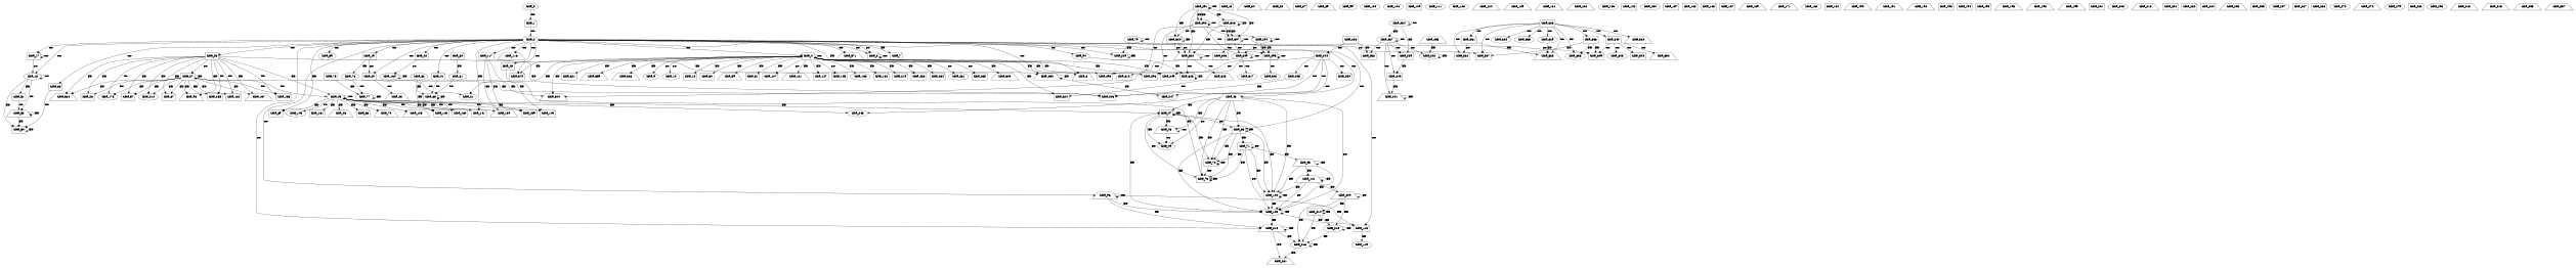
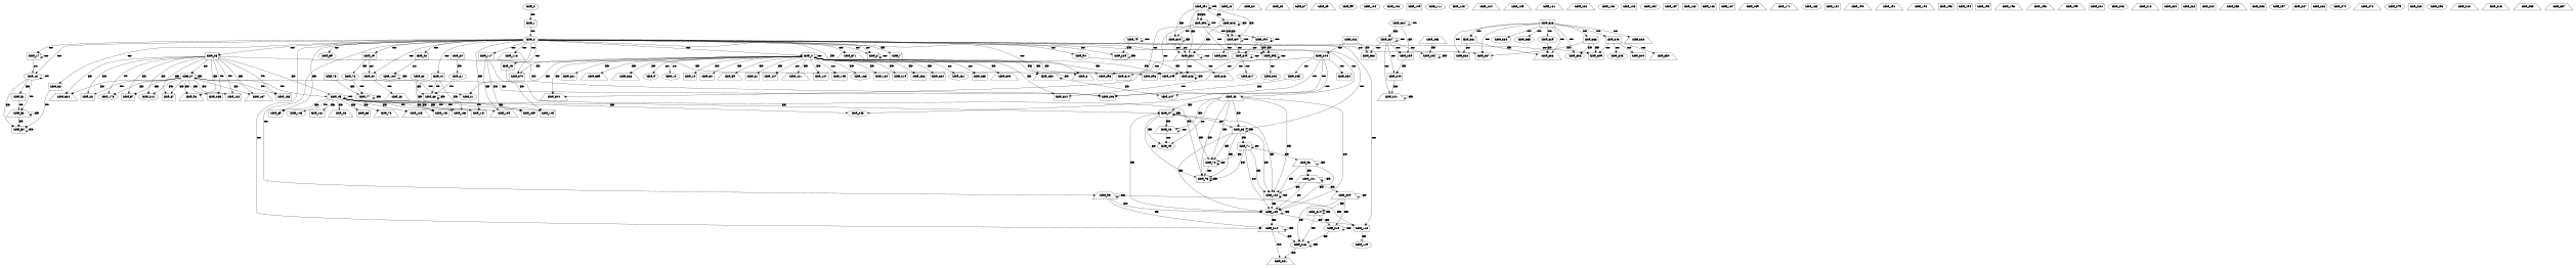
  digraph {
    node [shape=note]
    edge [arrowhead=normal]
    Line_0 [shape=ellipse]
    Line_1
    Line_2 [shape=ellipse]
    Line_3
    Line_4 [shape=box]
    Line_6 [shape=trapezium]
    Line_7
    Line_17
    Line_18 [shape=ellipse]
    Line_19
    Line_20 [shape=box]
    Line_25 [shape=box]
    Line_38 [shape=box]
    Line_39 [shape=ellipse]
    Line_40 [shape=box]
    Line_41
    Line_42
    Line_43 [shape=trapezium]
    Line_65 [shape=box]
    Line_69
    Line_94 [shape=ellipse]
    Line_96 [shape=trapezium]
    Line_116 [shape=trapezium]
    Line_117
    Line_118
    Line_141
    Line_210 [shape=trapezium]
    Line_229 [shape=box]
    Line_230 [shape=trapezium]
    Line_337 [shape=box]
    Line_349 [shape=box]
    Line_370
    Line_371 [shape=trapezium]
    Line_9 [shape=ellipse]
    Line_10 [shape=ellipse]
    Line_14
    Line_21 [shape=ellipse]
    Line_30 [shape=box]
    Line_59 [shape=trapezium]
    Line_61
    Line_107
    Line_121 [shape=trapezium]
    Line_127 [shape=box]
    Line_145 [shape=box]
    Line_166 [shape=ellipse]
    Line_180
    Line_219
    Line_233 [shape=box]
    Line_249
    Line_264
    Line_281 [shape=ellipse]
    Line_285 [shape=box]
    Line_293
    Line_296 [shape=box]
    Line_300 [shape=trapezium]
    Line_304 [shape=trapezium]
    Line_310 [shape=box]
    Line_321 [shape=box]
    Line_324 [shape=box]
    Line_359 [shape=trapezium]
    Line_366 [shape=trapezium]
    Line_51 [shape=box]
    Line_52 [shape=trapezium]
    Line_54 [shape=box]
    Line_76 [shape=ellipse]
    Line_23 [shape=trapezium]
    Line_27 [shape=box]
    Line_28 [shape=box]
    Line_45 [shape=ellipse]
    Line_57 [shape=box]
    Line_67
    Line_98 [shape=trapezium]
    Line_122
    Line_137 [shape=trapezium]
    Line_158
    Line_178 [shape=ellipse]
    Line_212 [shape=ellipse]
    Line_246
    Line_265 [shape=box]
    Line_364 [shape=trapezium]
    Line_73
    Line_83 [shape=box]
    Line_142 [shape=box]
    Line_160 [shape=box]
    Line_164 [shape=ellipse]
    Line_47
    Line_48 [shape=trapezium]
    Line_49 [shape=ellipse]
    Line_72
    Line_102 [shape=box]
    Line_103 [shape=ellipse]
    Line_71 [shape=box]
    Line_326
    Line_139 [shape=trapezium]
    Line_140
    Line_159 [shape=box]
    Line_119 [shape=ellipse]
    Line_216 [shape=ellipse]
    Line_231 [shape=trapezium]
    Line_247 [shape=ellipse]
    Line_13
    Line_77 [shape=ellipse]
    Line_46 [shape=trapezium]
    Line_68
    Line_70 [shape=trapezium]
    Line_125 [shape=trapezium]
    Line_143 [shape=ellipse]
    Line_161
    Line_248 [shape=ellipse]
    Line_34 [shape=trapezium]
    Line_95 [shape=trapezium]
    Line_101 [shape=trapezium]
    Line_75 [shape=box]
    Line_79 [shape=ellipse]
    Line_81 [shape=ellipse]
    Line_80
    Line_82 [shape=ellipse]
    Line_85 [shape=trapezium]
    Line_87
    Line_89 [shape=trapezium]
    Line_209 [shape=trapezium]
    Line_99 [shape=ellipse]
    Line_100 [shape=ellipse]
    Line_214 [shape=box]
    Line_215 [shape=ellipse]
    Line_106 [shape=ellipse]
    Line_109
    Line_111 [shape=ellipse]
    Line_123 [shape=ellipse]
    Line_124 [shape=trapezium]
    Line_129 [shape=trapezium]
    Line_131 [shape=trapezium]
    Line_138 [shape=trapezium]
    Line_146 [shape=ellipse]
    Line_148 [shape=box]
    Line_150 [shape=ellipse]
    Line_157
    Line_162
    Line_163
    Line_167
    Line_169 [shape=trapezium]
    Line_171 [shape=trapezium]
    Line_182 [shape=ellipse]
    Line_184 [shape=box]
    Line_190 [shape=trapezium]
    Line_191 [shape=trapezium]
    Line_192 [shape=trapezium]
    Line_193
    Line_194
    Line_195
    Line_196 [shape=trapezium]
    Line_198 [shape=trapezium]
    Line_199 [shape=trapezium]
    Line_201
    Line_203 [shape=ellipse]
    Line_213 [shape=trapezium]
    Line_220
    Line_222
    Line_224 [shape=box]
    Line_234 [shape=ellipse]
    Line_237 [shape=ellipse]
    Line_239 [shape=box]
    Line_238
    Line_240 [shape=box]
    Line_241 [shape=trapezium]
    Line_242 [shape=ellipse]
    Line_236 [shape=box]
    Line_244
    Line_245 [shape=ellipse]
    Line_250
    Line_235 [shape=trapezium]
    Line_253 [shape=trapezium]
    Line_255
    Line_257 [shape=ellipse]
    Line_267 [shape=box]
    Line_268
    Line_270 [shape=ellipse]
    Line_272 [shape=trapezium]
    Line_279 [shape=ellipse]
    Line_283 [shape=box]
    Line_291 [shape=box]
    Line_292
    Line_306 [shape=ellipse]
    Line_307
    Line_320
    Line_322 [shape=trapezium]
    Line_294 [shape=ellipse]
    Line_295 [shape=box]
    Line_309 [shape=ellipse]
    Line_308 [shape=box]
    Line_323 [shape=trapezium]
    Line_302 [shape=ellipse]
    Line_317 [shape=ellipse]
    Line_298 [shape=ellipse]
    Line_313 [shape=trapezium]
    Line_315 [shape=trapezium]
    Line_328 [shape=box]
    Line_329 [shape=ellipse]
    Line_330 [shape=trapezium]
    Line_331
    Line_332
    Line_333 [shape=trapezium]
    Line_334 [shape=ellipse]
    Line_335 [shape=ellipse]
    Line_336
    Line_338 [shape=ellipse]
    Line_340 [shape=box]
    Line_343 [shape=ellipse]
    Line_344 [shape=box]
    Line_350 [shape=trapezium]
    Line_355 [shape=trapezium]
    Line_357 [shape=trapezium]
    Line_0 -> Line_1 [arrowhead=diamond label=CD]
    Line_1 -> Line_2 [label=CD]
    Line_2 -> Line_3 [label=CD]
    Line_2 -> Line_3 [arrowhead=box label=FD]
    Line_2 -> Line_4 [arrowhead=box label=CD]
    Line_2 -> Line_6 [arrowhead=box label=FD]
    Line_2 -> Line_7 [label=FD]
    Line_2 -> Line_17 [arrowhead=box label=CD]
    Line_2 -> Line_18 [arrowhead=diamond label=CD]
    Line_2 -> Line_19 [arrowhead=diamond label=CD]
    Line_2 -> Line_20 [arrowhead=diamond label=CD]
    Line_2 -> Line_25 [arrowhead=box label=CD]
    Line_2 -> Line_38 [arrowhead=diamond label=CD]
    Line_2 -> Line_39 [arrowhead=diamond label=CD]
    Line_2 -> Line_40 [arrowhead=diamond label=CD]
    Line_2 -> Line_41 [arrowhead=diamond label=CD]
    Line_2 -> Line_42 [arrowhead=diamond label=CD]
    Line_2 -> Line_43 [arrowhead=diamond label=CD]
    Line_2 -> Line_65 [arrowhead=diamond label=CD]
    Line_2 -> Line_69 [arrowhead=box label=FD]
    Line_2 -> Line_94 [label=CD]
    Line_2 -> Line_96 [arrowhead=diamond label=CD]
    Line_2 -> Line_116 [arrowhead=box label=CD]
    Line_2 -> Line_117 [arrowhead=diamond label=CD]
    Line_2 -> Line_118 [arrowhead=box label=CD]
    Line_2 -> Line_141 [arrowhead=box label=FD]
    Line_2 -> Line_210 [arrowhead=box label=CD]
    Line_2 -> Line_229 [label=CD]
    Line_2 -> Line_230 [arrowhead=diamond label=CD]
    Line_2 -> Line_337 [label=FD]
    Line_2 -> Line_349 [arrowhead=box label=FD]
    Line_2 -> Line_370 [arrowhead=box label=CD]
    Line_2 -> Line_371 [arrowhead=box label=CD]
    Line_3 -> Line_3 [arrowhead=box label=CD]
    Line_4 -> Line_4 [label=CD]
    Line_4 -> Line_6 [arrowhead=box label=FD]
    Line_4 -> Line_370 [label=FD]
    Line_4 -> Line_9 [arrowhead=diamond label=FD]
    Line_4 -> Line_10 [label=FD]
    Line_4 -> Line_14 [arrowhead=diamond label=FD]
    Line_4 -> Line_21 [arrowhead=box label=FD]
    Line_4 -> Line_30 [label=FD]
    Line_4 -> Line_59 [label=FD]
    Line_4 -> Line_61 [arrowhead=diamond label=FD]
    Line_4 -> Line_107 [arrowhead=box label=FD]
    Line_4 -> Line_121 [label=FD]
    Line_4 -> Line_127 [arrowhead=box label=FD]
    Line_4 -> Line_145 [arrowhead=box label=FD]
    Line_4 -> Line_166 [label=FD]
    Line_4 -> Line_180 [arrowhead=diamond label=FD]
    Line_4 -> Line_219 [label=FD]
    Line_4 -> Line_233 [arrowhead=box label=FD]
    Line_4 -> Line_249 [arrowhead=box label=FD]
    Line_4 -> Line_264 [label=FD]
    Line_4 -> Line_281 [arrowhead=diamond label=FD]
    Line_4 -> Line_285 [arrowhead=box label=FD]
    Line_4 -> Line_293 [label=FD]
    Line_4 -> Line_296 [label=FD]
    Line_4 -> Line_300 [arrowhead=diamond label=FD]
    Line_4 -> Line_304 [arrowhead=box label=FD]
    Line_4 -> Line_310 [label=FD]
    Line_4 -> Line_321 [label=FD]
    Line_4 -> Line_324 [arrowhead=diamond label=FD]
    Line_4 -> Line_359 [arrowhead=diamond label=FD]
    Line_4 -> Line_366 [arrowhead=box label=FD]
    Line_17 -> Line_17 [arrowhead=diamond label=CD]
    Line_17 -> Line_18 [label=FD]
    Line_18 -> Line_18 [arrowhead=diamond label=CD]
    Line_18 -> Line_51 [arrowhead=diamond label=FD]
    Line_18 -> Line_52 [arrowhead=box label=FD]
    Line_18 -> Line_54 [arrowhead=box label=FD]
    Line_19 -> Line_20 [label=FD]
    Line_19 -> Line_76 [label=FD]
    Line_20 -> Line_21 [label=CD]
    Line_20 -> Line_23 [arrowhead=diamond label=CD]
    Line_25 -> Line_27 [arrowhead=box label=FD]
    Line_25 -> Line_28 [label=FD]
    Line_25 -> Line_45 [label=FD]
    Line_25 -> Line_57 [arrowhead=diamond label=FD]
    Line_25 -> Line_67 [arrowhead=diamond label=FD]
    Line_25 -> Line_98 [arrowhead=box label=FD]
    Line_25 -> Line_122 [label=FD]
    Line_25 -> Line_137 [label=FD]
    Line_25 -> Line_158 [arrowhead=box label=FD]
    Line_25 -> Line_178 [label=FD]
    Line_25 -> Line_212 [arrowhead=box label=FD]
    Line_25 -> Line_246 [arrowhead=box label=FD]
    Line_25 -> Line_265 [arrowhead=box label=FD]
    Line_25 -> Line_364 [arrowhead=box label=FD]
    Line_38 -> Line_54 [arrowhead=box label=FD]
    Line_40 -> Line_73 [arrowhead=diamond label=FD]
    Line_41 -> Line_83 [label=FD]
    Line_41 -> Line_142 [arrowhead=box label=FD]
-   Line_41 -> Line_304 [label=FD]
+   Line_41 -> Line_160 [label=FD]
    Line_42 -> Line_164 [arrowhead=box label=FD]
    Line_43 -> Line_65 [arrowhead=box label=FD]
    Line_43 -> Line_73 [label=FD]
    Line_43 -> Line_47 [arrowhead=diamond label=FD]
    Line_43 -> Line_48 [arrowhead=diamond label=FD]
    Line_43 -> Line_49 [label=FD]
    Line_43 -> Line_72 [arrowhead=box label=FD]
    Line_43 -> Line_102 [arrowhead=diamond label=FD]
    Line_43 -> Line_103 [arrowhead=box label=FD]
    Line_65 -> Line_65 [label=FD]
    Line_65 -> Line_73 [label=FD]
    Line_65 -> Line_72 [arrowhead=diamond label=FD]
    Line_65 -> Line_102 [arrowhead=box label=FD]
    Line_65 -> Line_103 [arrowhead=box label=FD]
    Line_65 -> Line_71 [arrowhead=box label=FD]
    Line_94 -> Line_326 [arrowhead=diamond label=FD]
    Line_96 -> Line_96 [arrowhead=diamond label=CD]
    Line_96 -> Line_118 [arrowhead=diamond label=FD]
    Line_96 -> Line_210 [label=FD]
    Line_96 -> Line_103 [arrowhead=diamond label=FD]
    Line_117 -> Line_230 [arrowhead=diamond label=FD]
    Line_117 -> Line_139 [label=FD]
    Line_117 -> Line_140 [label=FD]
    Line_117 -> Line_159 [arrowhead=box label=FD]
    Line_118 -> Line_119 [label=CD]
    Line_210 -> Line_210 [arrowhead=diamond label=FD]
    Line_210 -> Line_216 [arrowhead=diamond label=FD]
    Line_210 -> Line_231 [label=FD]
    Line_229 -> Line_229 [label=FD]
    Line_230 -> Line_230 [arrowhead=diamond label=FD]
    Line_230 -> Line_247 [label=FD]
    Line_51 -> Line_52 [label=CD]
    Line_52 -> Line_52 [arrowhead=box label=FD]
    Line_52 -> Line_54 [arrowhead=box label=FD]
    Line_54 -> Line_54 [label=FD]
    Line_76 -> Line_77 [arrowhead=box label=CD]
    Line_27 -> Line_27 [arrowhead=diamond label=FD]
    Line_27 -> Line_28 [label=FD]
    Line_27 -> Line_45 [label=FD]
    Line_27 -> Line_57 [arrowhead=box label=FD]
    Line_27 -> Line_67 [arrowhead=diamond label=FD]
    Line_27 -> Line_98 [arrowhead=box label=FD]
    Line_27 -> Line_122 [arrowhead=diamond label=FD]
    Line_27 -> Line_137 [arrowhead=diamond label=FD]
    Line_27 -> Line_158 [label=FD]
    Line_27 -> Line_178 [arrowhead=box label=FD]
    Line_27 -> Line_212 [arrowhead=diamond label=FD]
    Line_27 -> Line_246 [label=FD]
    Line_27 -> Line_265 [label=FD]
    Line_27 -> Line_364 [arrowhead=box label=FD]
    Line_45 -> Line_69 [arrowhead=diamond label=FD]
    Line_45 -> Line_141 [arrowhead=diamond label=FD]
    Line_45 -> Line_45 [arrowhead=box label=CD]
    Line_45 -> Line_142 [arrowhead=box label=FD]
    Line_45 -> Line_160 [arrowhead=diamond label=FD]
    Line_45 -> Line_47 [arrowhead=box label=FD]
    Line_45 -> Line_139 [arrowhead=diamond label=FD]
    Line_45 -> Line_140 [arrowhead=box label=FD]
    Line_45 -> Line_159 [arrowhead=box label=FD]
    Line_45 -> Line_46 [label=FD]
    Line_45 -> Line_68 [arrowhead=diamond label=FD]
    Line_45 -> Line_70 [arrowhead=box label=FD]
    Line_45 -> Line_125 [arrowhead=box label=FD]
    Line_45 -> Line_143 [label=FD]
    Line_45 -> Line_161 [label=FD]
    Line_45 -> Line_248 [label=FD]
    Line_73 -> Line_73 [arrowhead=diamond label=FD]
    Line_83 -> Line_83 [arrowhead=box label=FD]
    Line_83 -> Line_142 [label=FD]
    Line_83 -> Line_160 [label=FD]
    Line_164 -> Line_164 [label=FD]
    Line_47 -> Line_65 [label=FD]
    Line_47 -> Line_73 [label=FD]
    Line_47 -> Line_47 [arrowhead=box label=FD]
    Line_47 -> Line_48 [arrowhead=diamond label=FD]
    Line_47 -> Line_49 [arrowhead=diamond label=FD]
    Line_47 -> Line_72 [label=FD]
    Line_47 -> Line_102 [label=FD]
    Line_47 -> Line_103 [arrowhead=diamond label=FD]
    Line_48 -> Line_48 [label=CD]
    Line_48 -> Line_49 [arrowhead=box label=CD]
    Line_72 -> Line_73 [label=CD]
    Line_72 -> Line_72 [arrowhead=box label=CD]
    Line_102 -> Line_102 [arrowhead=box label=CD]
    Line_102 -> Line_103 [label=CD]
    Line_103 -> Line_118 [label=FD]
    Line_103 -> Line_210 [arrowhead=box label=FD]
    Line_103 -> Line_103 [label=FD]
    Line_71 -> Line_73 [label=FD]
    Line_71 -> Line_72 [label=FD]
    Line_71 -> Line_102 [arrowhead=diamond label=FD]
    Line_71 -> Line_103 [arrowhead=diamond label=FD]
    Line_71 -> Line_71 [label=FD]
    Line_71 -> Line_95 [label=FD]
    Line_326 -> Line_326 [arrowhead=box label=FD]
    Line_216 -> Line_216 [label=FD]
    Line_216 -> Line_231 [label=FD]
    Line_77 -> Line_77 [arrowhead=diamond label=FD]
    Line_95 -> Line_102 [arrowhead=diamond label=FD]
    Line_95 -> Line_103 [arrowhead=diamond label=FD]
    Line_95 -> Line_95 [label=FD]
    Line_95 -> Line_101 [arrowhead=box label=FD]
    Line_101 -> Line_102 [label=FD]
    Line_101 -> Line_103 [arrowhead=diamond label=FD]
    Line_101 -> Line_101 [arrowhead=box label=FD]
    Line_101 -> Line_209 [arrowhead=diamond label=FD]
    Line_75 -> Line_77 [label=FD]
    Line_79 -> Line_229 [arrowhead=diamond label=FD]
    Line_79 -> Line_79 [arrowhead=diamond label=CD]
    Line_81 -> Line_83 [arrowhead=box label=FD]
    Line_80 -> Line_81 [label=FD]
    Line_82 -> Line_83 [arrowhead=diamond label=FD]
    Line_209 -> Line_216 [arrowhead=box label=FD]
    Line_209 -> Line_209 [label=FD]
    Line_209 -> Line_214 [arrowhead=box label=FD]
    Line_209 -> Line_215 [label=FD]
    Line_214 -> Line_216 [label=FD]
    Line_214 -> Line_214 [arrowhead=diamond label=FD]
    Line_214 -> Line_215 [label=FD]
    Line_215 -> Line_216 [arrowhead=diamond label=CD]
    Line_215 -> Line_215 [label=CD]
    Line_234 -> Line_234 [label=CD]
    Line_234 -> Line_237 [arrowhead=box label=FD]
    Line_234 -> Line_239 [label=FD]
    Line_237 -> Line_237 [arrowhead=diamond label=CD]
    Line_237 -> Line_239 [arrowhead=box label=CD]
    Line_237 -> Line_238 [arrowhead=diamond label=CD]
    Line_237 -> Line_240 [label=CD]
    Line_237 -> Line_241 [label=CD]
    Line_237 -> Line_242 [label=CD]
    Line_239 -> Line_240 [arrowhead=box label=FD]
    Line_240 -> Line_241 [label=FD]
    Line_241 -> Line_241 [label=FD]
    Line_242 -> Line_242 [arrowhead=diamond label=FD]
    Line_236 -> Line_238 [arrowhead=diamond label=FD]
    Line_236 -> Line_244 [arrowhead=box label=CD]
    Line_244 -> Line_249 [arrowhead=box label=CD]
    Line_244 -> Line_246 [arrowhead=diamond label=CD]
    Line_244 -> Line_247 [arrowhead=diamond label=CD]
    Line_244 -> Line_248 [label=CD]
    Line_244 -> Line_245 [label=CD]
    Line_244 -> Line_250 [arrowhead=box label=CD]
    Line_245 -> Line_246 [arrowhead=box label=FD]
    Line_235 -> Line_242 [label=FD]
    Line_291 -> Line_291 [arrowhead=box label=CD]
    Line_291 -> Line_292 [arrowhead=diamond label=FD]
    Line_291 -> Line_292 [arrowhead=box label=FD]
    Line_291 -> Line_306 [arrowhead=diamond label=FD]
    Line_291 -> Line_307 [arrowhead=box label=FD]
    Line_291 -> Line_320 [arrowhead=box label=FD]
    Line_291 -> Line_322 [label=FD]
    Line_292 -> Line_293 [arrowhead=diamond label=CD]
    Line_292 -> Line_304 [arrowhead=diamond label=CD]
    Line_292 -> Line_292 [arrowhead=box label=CD]
    Line_292 -> Line_294 [label=CD]
    Line_292 -> Line_295 [arrowhead=box label=CD]
    Line_306 -> Line_306 [arrowhead=box label=FD]
    Line_306 -> Line_307 [arrowhead=diamond label=FD]
    Line_306 -> Line_307 [arrowhead=diamond label=FD]
    Line_306 -> Line_320 [label=FD]
    Line_306 -> Line_322 [arrowhead=box label=FD]
    Line_307 -> Line_307 [label=CD]
    Line_307 -> Line_309 [label=CD]
    Line_307 -> Line_308 [arrowhead=diamond label=CD]
    Line_320 -> Line_320 [label=FD]
    Line_320 -> Line_322 [arrowhead=diamond label=FD]
    Line_320 -> Line_322 [arrowhead=diamond label=FD]
    Line_322 -> Line_326 [arrowhead=box label=CD]
    Line_322 -> Line_322 [label=CD]
    Line_322 -> Line_323 [arrowhead=diamond label=CD]
    Line_294 -> Line_294 [arrowhead=box label=CD]
    Line_294 -> Line_295 [arrowhead=diamond label=FD]
    Line_294 -> Line_295 [arrowhead=box label=FD]
    Line_294 -> Line_309 [arrowhead=box label=FD]
    Line_295 -> Line_296 [arrowhead=diamond label=CD]
    Line_295 -> Line_295 [arrowhead=box label=CD]
    Line_295 -> Line_302 [label=CD]
    Line_309 -> Line_310 [label=CD]
    Line_309 -> Line_309 [arrowhead=diamond label=CD]
    Line_309 -> Line_317 [label=CD]
    Line_323 -> Line_324 [arrowhead=diamond label=CD]
    Line_328 -> Line_337 [arrowhead=box label=CD]
    Line_328 -> Line_329 [label=CD]
    Line_328 -> Line_330 [arrowhead=diamond label=CD]
    Line_328 -> Line_331 [arrowhead=box label=CD]
    Line_328 -> Line_332 [label=CD]
    Line_328 -> Line_333 [label=CD]
    Line_328 -> Line_334 [arrowhead=diamond label=CD]
    Line_328 -> Line_335 [arrowhead=diamond label=CD]
    Line_328 -> Line_336 [arrowhead=diamond label=CD]
    Line_328 -> Line_338 [arrowhead=diamond label=CD]
    Line_328 -> Line_340 [arrowhead=diamond label=CD]
    Line_329 -> Line_333 [arrowhead=box label=FD]
    Line_331 -> Line_332 [arrowhead=diamond label=FD]
    Line_331 -> Line_333 [label=FD]
    Line_336 -> Line_337 [label=FD]
    Line_336 -> Line_349 [arrowhead=diamond label=FD]
    Line_336 -> Line_338 [arrowhead=box label=FD]
    Line_340 -> Line_349 [arrowhead=box label=CD]
    Line_340 -> Line_343 [arrowhead=diamond label=CD]
    Line_340 -> Line_344 [arrowhead=diamond label=CD]
    Line_340 -> Line_350 [arrowhead=diamond label=CD]
  }
